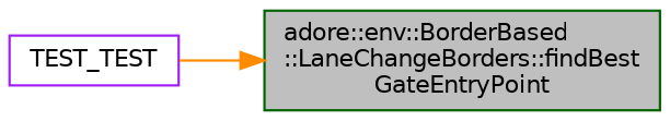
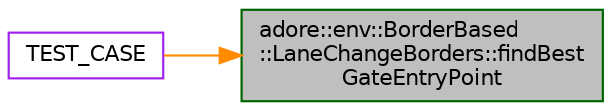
  digraph {
    rankdir=RL
    node [fontname=Helvetica fontsize=10 shape=record style=filled]
    n1 [color=darkgreen fillcolor=grey75 fontcolor=black height=0.2 label="adore::env::BorderBased\l::LaneChangeBorders::findBest\lGateEntryPoint" width=0.4]
-   n2 [color=purple fillcolor=white height=0.2 label=TEST_TEST width=0.4]
+   n2 [color=purple fillcolor=white height=0.2 label=TEST_CASE width=0.4]
    n1 -> n2 [color=darkorange dir=back fontname=Helvetica fontsize=10 labelfontname=Helvetica labelfontsize=10 style=solid]
  }
